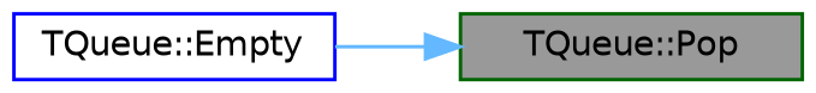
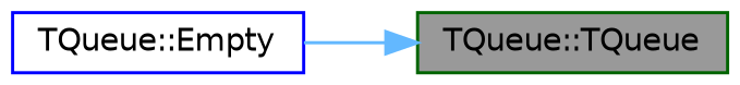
  digraph {
    rankdir=RL
    node [fontname=Helvetica fontsize=10 shape=box style=filled]
-   n1 [color=darkgreen fillcolor=grey60 fontcolor=black height=0.2 label="TQueue::Pop" width=0.4]
+   n1 [color=darkgreen fillcolor=grey60 fontcolor=black height=0.2 label="TQueue::TQueue" width=0.4]
    n2 [color=blue fillcolor=white height=0.2 label="TQueue::Empty" width=0.4]
    n1 -> n2 [color=steelblue1 dir=back fontname=Helvetica fontsize=10 labelfontname=Helvetica labelfontsize=10 style=solid]
  }
